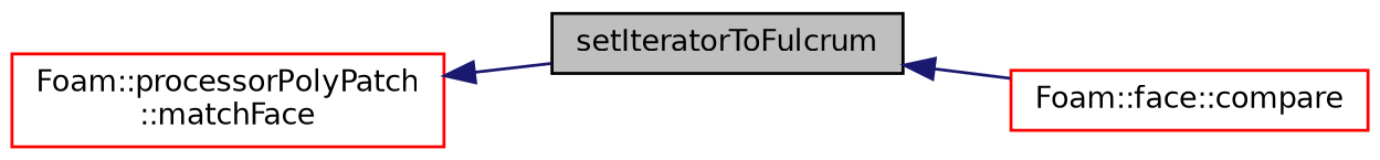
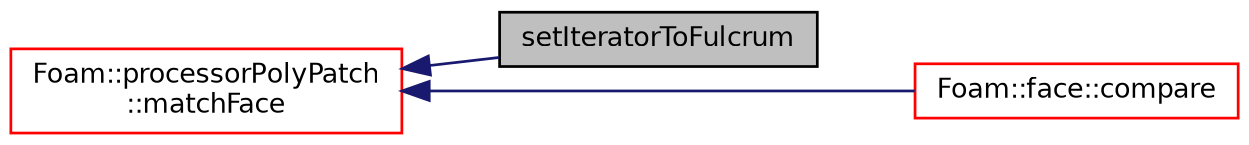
  digraph {
    rankdir=LR
    node [color=red fontname=Helvetica fontsize=10 shape=record]
    edge [color=midnightblue dir=back fontname=Helvetica fontsize=10 labelfontname=Helvetica labelfontsize=10 style=solid]
    n1 [color=black fillcolor=grey75 fontcolor=black height=0.2 label=setIteratorToFulcrum style=filled width=0.4]
    n2 [height=0.2 label="Foam::face::compare" width=0.4]
    n3 [height=0.2 label="Foam::processorPolyPatch\l::matchFace" width=0.4]
-   n1 -> n2
+   n3 -> n2
    n3 -> n1
  }
